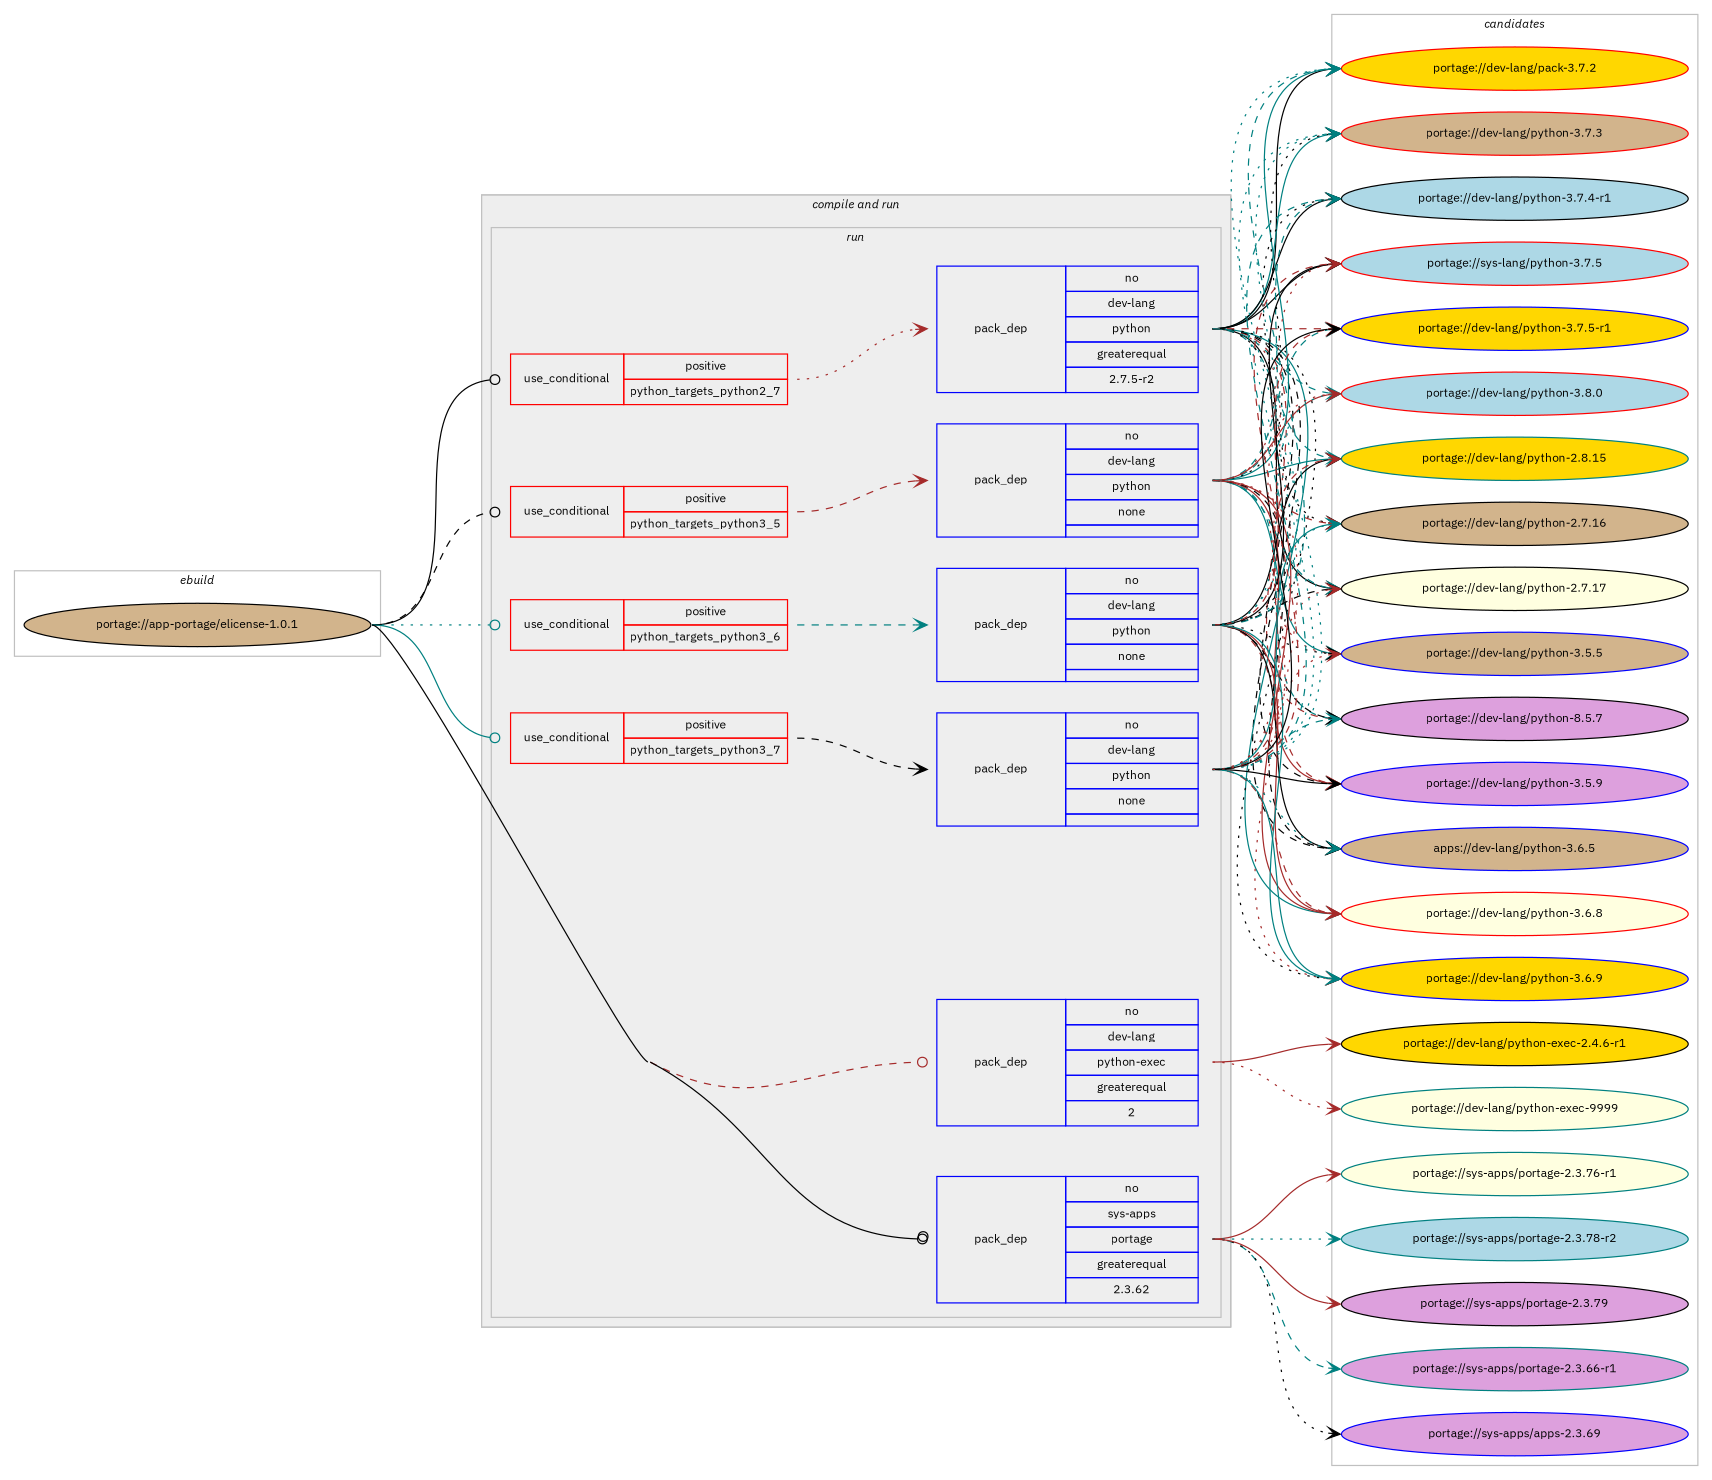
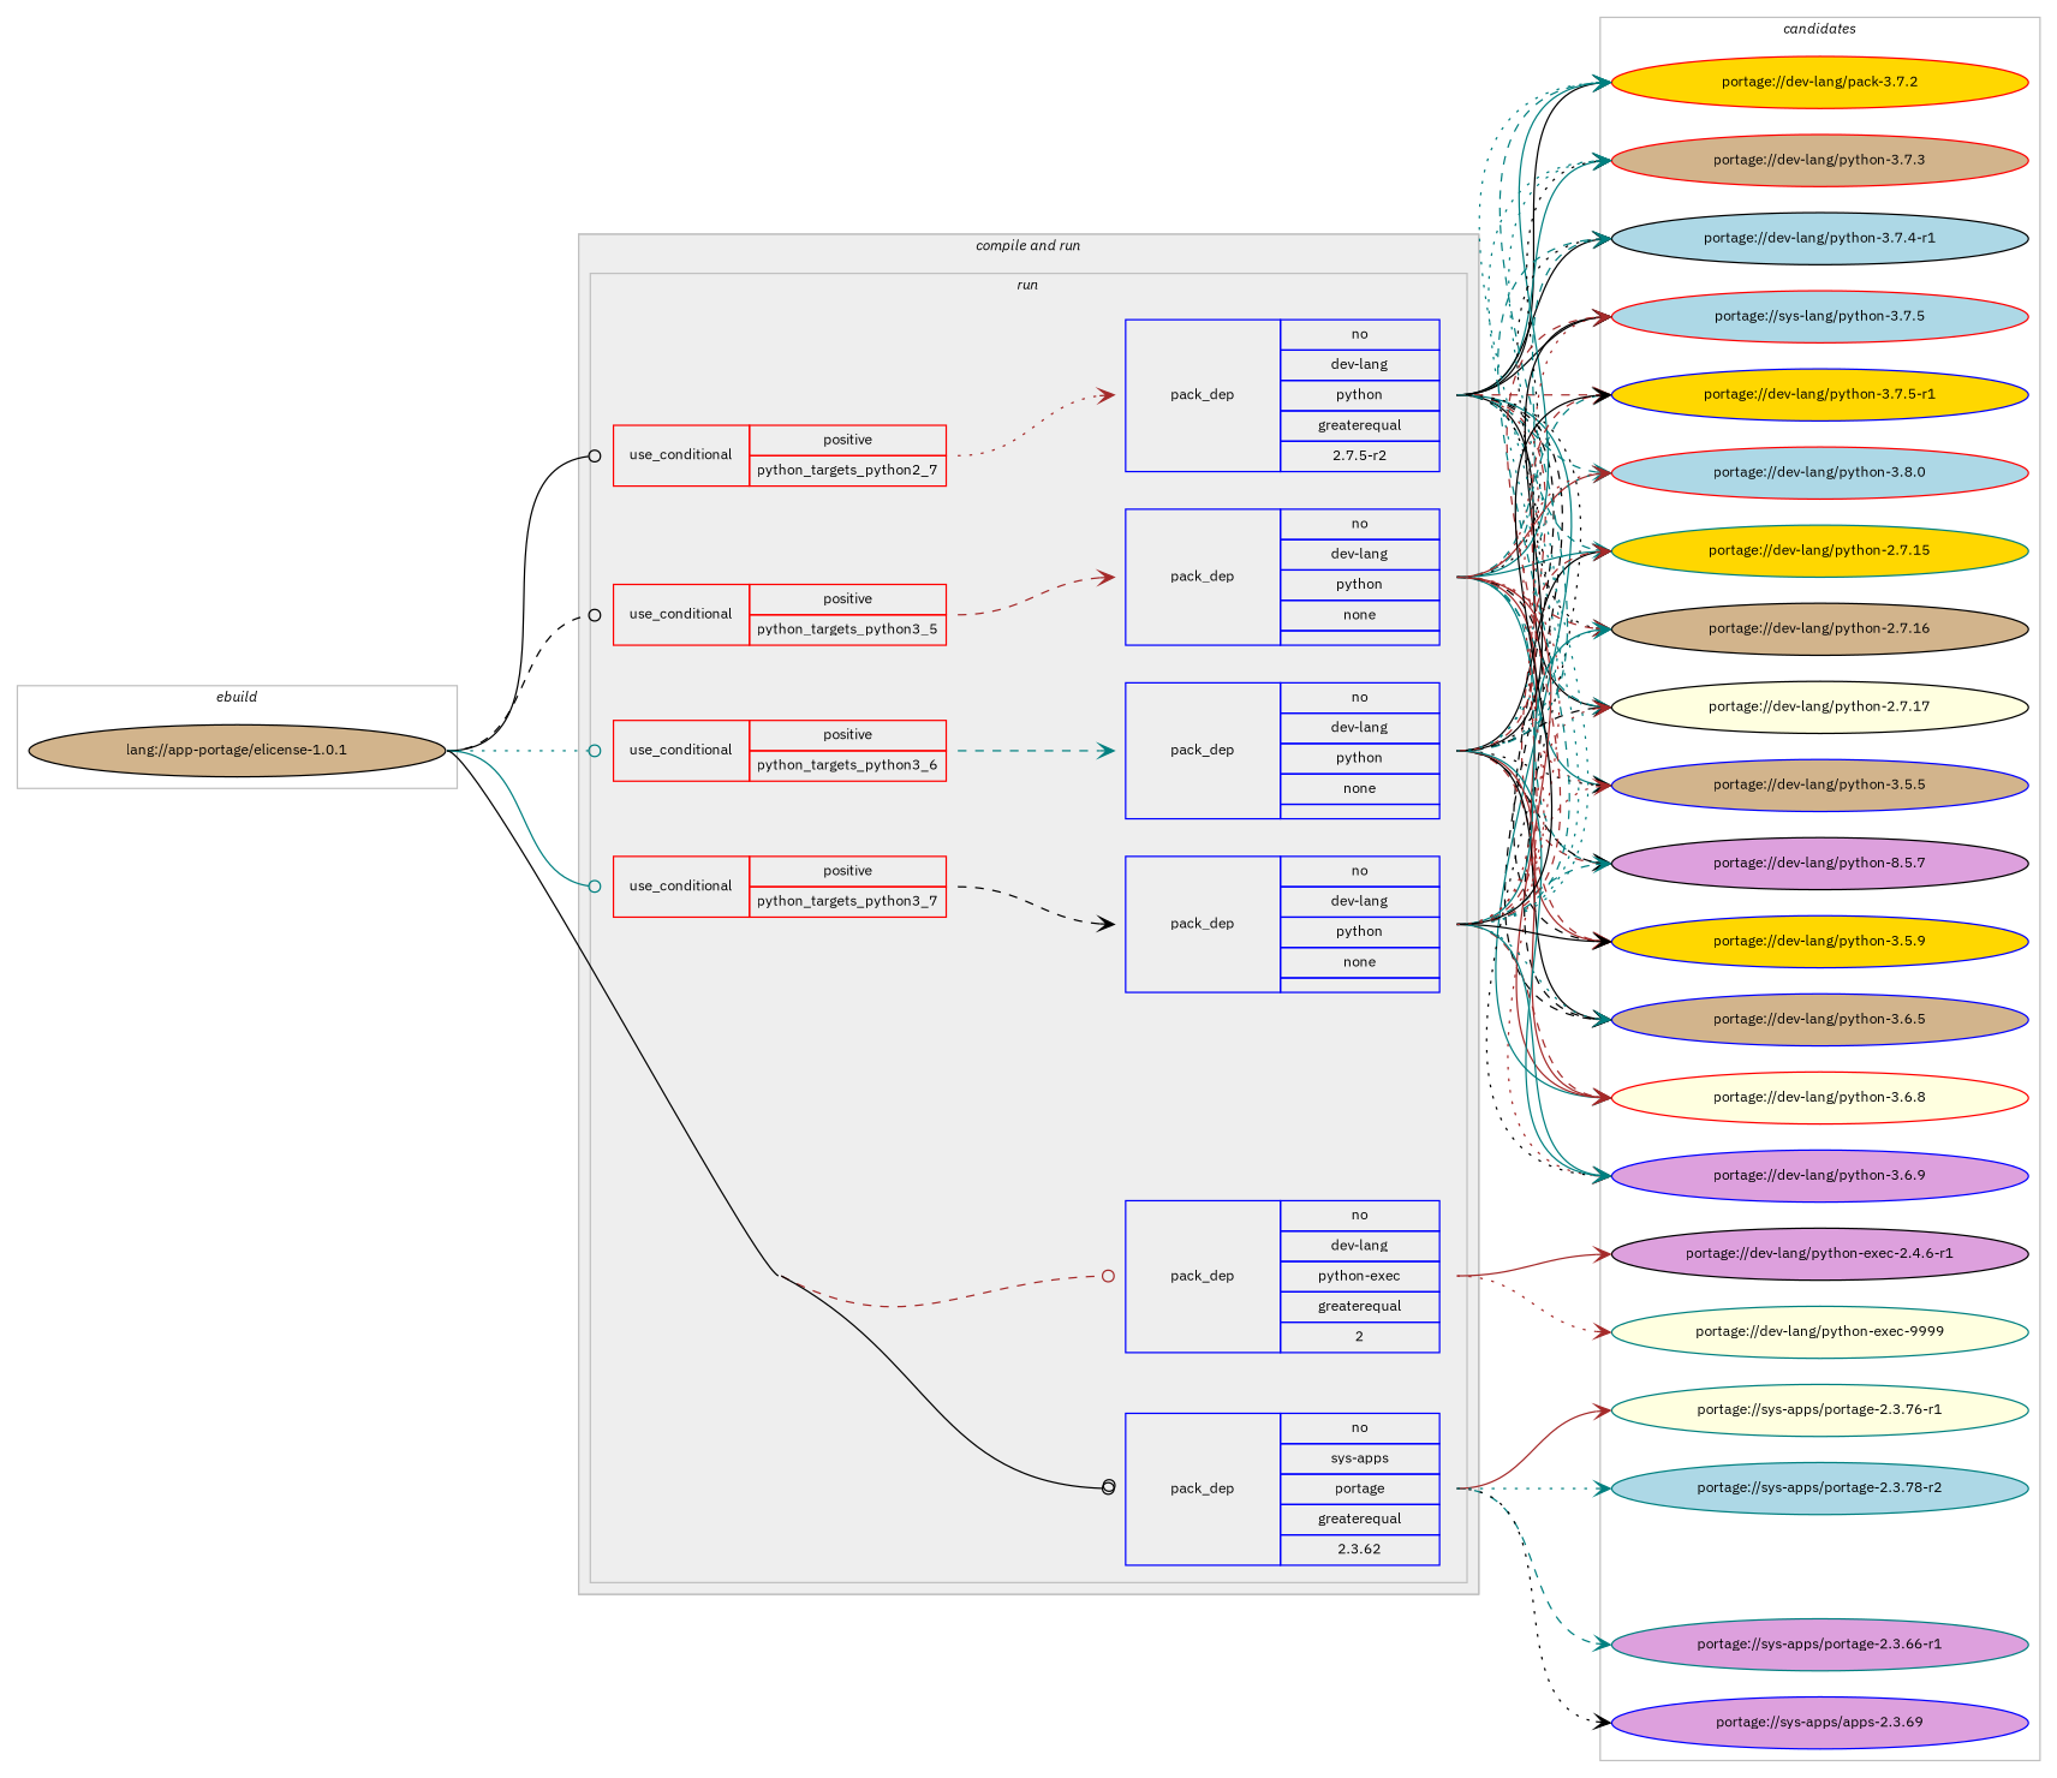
  digraph {
    compound=true
    concentrate=true
    fontname="IBM Plex Sans"
    fontsize=10
    newrank=true
    rankdir=LR
    ranksep=1.5
    node [color=blue fontname="IBM Plex Sans" fontsize=10 style=filled]
    edge [arrowhead=vee color=teal fontname="IBM Plex Sans" headport=w style=dashed tailport=e weight=100]
-   n1 [color=black fillcolor=tan label="portage://app-portage/elicense-1.0.1" width=4]
+   n1 [color=black fillcolor=tan label="lang://app-portage/elicense-1.0.1" width=4]
    n2 [label=<<TABLE BORDER="0" CELLBORDER="1" CELLSPACING="0" CELLPADDING="4" WIDTH="220"><TR><TD ROWSPAN="6" CELLPADDING="30">pack_dep</TD></TR><TR><TD WIDTH="110">no</TD></TR><TR><TD>dev-lang</TD></TR><TR><TD>python</TD></TR><TR><TD>greaterequal</TD></TR><TR><TD>2.7.5-r2</TD></TR></TABLE>> shape=none style=""]
    n3 [color=red label=<<TABLE BORDER="0" CELLBORDER="1" CELLSPACING="0" CELLPADDING="4"><TR><TD ROWSPAN="3" CELLPADDING="10">use_conditional</TD></TR><TR><TD>positive</TD></TR><TR><TD>python_targets_python2_7</TD></TR></TABLE>> shape=none style=""]
    n4 [label=<<TABLE BORDER="0" CELLBORDER="1" CELLSPACING="0" CELLPADDING="4" WIDTH="220"><TR><TD ROWSPAN="6" CELLPADDING="30">pack_dep</TD></TR><TR><TD WIDTH="110">no</TD></TR><TR><TD>dev-lang</TD></TR><TR><TD>python</TD></TR><TR><TD>none</TD></TR><TR><TD></TD></TR></TABLE>> shape=none style=""]
    n5 [color=red label=<<TABLE BORDER="0" CELLBORDER="1" CELLSPACING="0" CELLPADDING="4"><TR><TD ROWSPAN="3" CELLPADDING="10">use_conditional</TD></TR><TR><TD>positive</TD></TR><TR><TD>python_targets_python3_5</TD></TR></TABLE>> shape=none style=""]
    n6 [label=<<TABLE BORDER="0" CELLBORDER="1" CELLSPACING="0" CELLPADDING="4" WIDTH="220"><TR><TD ROWSPAN="6" CELLPADDING="30">pack_dep</TD></TR><TR><TD WIDTH="110">no</TD></TR><TR><TD>dev-lang</TD></TR><TR><TD>python</TD></TR><TR><TD>none</TD></TR><TR><TD></TD></TR></TABLE>> shape=none style=""]
    n7 [color=red label=<<TABLE BORDER="0" CELLBORDER="1" CELLSPACING="0" CELLPADDING="4"><TR><TD ROWSPAN="3" CELLPADDING="10">use_conditional</TD></TR><TR><TD>positive</TD></TR><TR><TD>python_targets_python3_6</TD></TR></TABLE>> shape=none style=""]
    n8 [label=<<TABLE BORDER="0" CELLBORDER="1" CELLSPACING="0" CELLPADDING="4" WIDTH="220"><TR><TD ROWSPAN="6" CELLPADDING="30">pack_dep</TD></TR><TR><TD WIDTH="110">no</TD></TR><TR><TD>dev-lang</TD></TR><TR><TD>python</TD></TR><TR><TD>none</TD></TR><TR><TD></TD></TR></TABLE>> shape=none style=""]
    n9 [color=red label=<<TABLE BORDER="0" CELLBORDER="1" CELLSPACING="0" CELLPADDING="4"><TR><TD ROWSPAN="3" CELLPADDING="10">use_conditional</TD></TR><TR><TD>positive</TD></TR><TR><TD>python_targets_python3_7</TD></TR></TABLE>> shape=none style=""]
    n10 [label=<<TABLE BORDER="0" CELLBORDER="1" CELLSPACING="0" CELLPADDING="4" WIDTH="220"><TR><TD ROWSPAN="6" CELLPADDING="30">pack_dep</TD></TR><TR><TD WIDTH="110">no</TD></TR><TR><TD>dev-lang</TD></TR><TR><TD>python-exec</TD></TR><TR><TD>greaterequal</TD></TR><TR><TD>2</TD></TR></TABLE>> shape=none style=""]
    n11 [label=<<TABLE BORDER="0" CELLBORDER="1" CELLSPACING="0" CELLPADDING="4" WIDTH="220"><TR><TD ROWSPAN="6" CELLPADDING="30">pack_dep</TD></TR><TR><TD WIDTH="110">no</TD></TR><TR><TD>sys-apps</TD></TR><TR><TD>portage</TD></TR><TR><TD>greaterequal</TD></TR><TR><TD>2.3.62</TD></TR></TABLE>> shape=none style=""]
-   n12 [color=teal fillcolor=gold label="portage://dev-lang/python-2.8.15" width=4]
+   n12 [color=teal fillcolor=gold label="portage://dev-lang/python-2.7.15" width=4]
    n13 [color=black fillcolor=tan label="portage://dev-lang/python-2.7.16" width=4]
    n14 [color=black fillcolor=lightyellow label="portage://dev-lang/python-2.7.17" width=4]
    n15 [fillcolor=tan label="portage://dev-lang/python-3.5.5" width=4]
    n16 [color=black fillcolor=plum label="portage://dev-lang/python-8.5.7" width=4]
-   n17 [fillcolor=plum label="portage://dev-lang/python-3.5.9" width=4]
-   n18 [fillcolor=tan label="apps://dev-lang/python-3.6.5" width=4]
+   n17 [fillcolor=gold label="portage://dev-lang/python-3.5.9" width=4]
+   n18 [fillcolor=tan label="portage://dev-lang/python-3.6.5" width=4]
    n19 [color=red fillcolor=lightyellow label="portage://dev-lang/python-3.6.8" width=4]
-   n20 [fillcolor=gold label="portage://dev-lang/python-3.6.9" width=4]
+   n20 [fillcolor=plum label="portage://dev-lang/python-3.6.9" width=4]
    n21 [color=red fillcolor=gold label="portage://dev-lang/pack-3.7.2" width=4]
    n22 [color=red fillcolor=tan label="portage://dev-lang/python-3.7.3" width=4]
    n23 [color=black fillcolor=lightblue label="portage://dev-lang/python-3.7.4-r1" width=4]
    n24 [color=red fillcolor=lightblue label="portage://sys-lang/python-3.7.5" width=4]
    n25 [fillcolor=gold label="portage://dev-lang/python-3.7.5-r1" width=4]
    n26 [color=red fillcolor=lightblue label="portage://dev-lang/python-3.8.0" width=4]
-   n27 [color=black fillcolor=gold label="portage://dev-lang/python-exec-2.4.6-r1" width=4]
+   n27 [color=black fillcolor=plum label="portage://dev-lang/python-exec-2.4.6-r1" width=4]
    n28 [color=teal fillcolor=lightyellow label="portage://dev-lang/python-exec-9999" width=4]
    n29 [color=teal fillcolor=plum label="portage://sys-apps/portage-2.3.66-r1" width=4]
    n30 [fillcolor=plum label="portage://sys-apps/apps-2.3.69" width=4]
    n31 [color=teal fillcolor=lightyellow label="portage://sys-apps/portage-2.3.76-r1" width=4]
    n32 [color=teal fillcolor=lightblue label="portage://sys-apps/portage-2.3.78-r2" width=4]
-   n33 [color=black fillcolor=plum label="portage://sys-apps/portage-2.3.79" width=4]
    subgraph cluster_1 {
      color=gray
      label=<<i>ebuild</i>>
      rank=same
      n1
    }
    subgraph cluster_2 {
      color=gray
      label=<<i>dependencies</i>>
      subgraph cluster_3 {
        color=gray
        fillcolor="#eeeeee"
        label=<<i>compile</i>>
        style=filled
      }
      subgraph cluster_4 {
        color=gray
        fillcolor="#eeeeee"
        label=<<i>compile and run</i>>
        style=filled
      }
      subgraph cluster_5 {
        color=gray
        fillcolor="#eeeeee"
        label=<<i>run</i>>
        style=filled
        subgraph sub_6 {
          color=gray
          fillcolor="#eeeeee"
          label=<<i>run</i>>
          style=filled
          n3
          subgraph sub_7 {
            color=gray
            fillcolor="#eeeeee"
            label=<<i>run</i>>
            style=filled
            n2
          }
        }
        subgraph sub_8 {
          color=gray
          fillcolor="#eeeeee"
          label=<<i>run</i>>
          style=filled
          n5
          subgraph sub_9 {
            color=gray
            fillcolor="#eeeeee"
            label=<<i>run</i>>
            style=filled
            n4
          }
        }
        subgraph sub_10 {
          color=gray
          fillcolor="#eeeeee"
          label=<<i>run</i>>
          style=filled
          n7
          subgraph sub_11 {
            color=gray
            fillcolor="#eeeeee"
            label=<<i>run</i>>
            style=filled
            n6
          }
        }
        subgraph sub_12 {
          color=gray
          fillcolor="#eeeeee"
          label=<<i>run</i>>
          style=filled
          n9
          subgraph sub_13 {
            color=gray
            fillcolor="#eeeeee"
            label=<<i>run</i>>
            style=filled
            n8
          }
        }
        subgraph sub_14 {
          color=gray
          fillcolor="#eeeeee"
          label=<<i>run</i>>
          style=filled
          n10
        }
        subgraph sub_15 {
          color=gray
          fillcolor="#eeeeee"
          label=<<i>run</i>>
          style=filled
          n11
        }
      }
    }
    subgraph cluster_16 {
      color=gray
      label=<<i>candidates</i>>
      rank=same
      subgraph sub_17 {
        color=black
        label=<<i>candidates</i>>
        nodesep=1
        rank=same
        n12
        n13
        n14
        n15
        n16
        n17
        n18
        n19
        n20
        n21
        n22
        n23
        n24
        n25
        n26
      }
      subgraph sub_18 {
        color=black
        label=<<i>candidates</i>>
        nodesep=1
        rank=same
        n12
        n13
        n14
        n15
        n16
        n17
        n18
        n19
        n20
        n21
        n22
        n23
        n24
        n25
        n26
      }
      subgraph sub_19 {
        color=black
        label=<<i>candidates</i>>
        nodesep=1
        rank=same
        n12
        n13
        n14
        n15
        n16
        n17
        n18
        n19
        n20
        n21
        n22
        n23
        n24
        n25
        n26
      }
      subgraph sub_20 {
        color=black
        label=<<i>candidates</i>>
        nodesep=1
        rank=same
        n12
        n13
        n14
        n15
        n16
        n17
        n18
        n19
        n20
        n21
        n22
        n23
        n24
        n25
        n26
      }
      subgraph sub_21 {
        color=black
        label=<<i>candidates</i>>
        nodesep=1
        rank=same
        n27
        n28
      }
      subgraph sub_22 {
        color=black
        label=<<i>candidates</i>>
        nodesep=1
        rank=same
        n29
        n30
        n31
        n32
-       n33
      }
    }
    n1 -> n3 [arrowhead=odot color=black style=solid weight=20]
    n1 -> n5 [arrowhead=odot color=black weight=20]
    n1 -> n7 [arrowhead=odot style=dotted weight=20]
    n1 -> n9 [arrowhead=odot style=solid weight=20]
    n1 -> n10 [arrowhead=odot color=brown weight=20]
    n1 -> n11 [arrowhead=odot color=black style=solid weight=20]
    n2 -> n12
    n2 -> n13 [color=black style=dotted]
    n2 -> n14 [color=black style=solid]
    n2 -> n15 [color=brown style=dotted]
    n2 -> n16 [color=brown]
    n2 -> n17 [color=black]
    n2 -> n18 [color=black]
    n2 -> n19 [style=solid]
    n2 -> n20 [color=black style=dotted]
    n2 -> n21 [color=black style=solid]
    n2 -> n22 [style=solid]
    n2 -> n23 [color=black style=solid]
    n2 -> n24 [color=black style=solid]
    n2 -> n25 [color=brown]
    n2 -> n26
    n3 -> n2 [color=brown style=dotted weight=20]
    n4 -> n12 [style=solid]
    n4 -> n13 [color=brown]
    n4 -> n14
    n4 -> n15 [style=solid]
    n4 -> n16
    n4 -> n17 [color=brown style=solid]
    n4 -> n18 [color=black]
    n4 -> n19 [color=brown style=solid]
    n4 -> n20 [color=brown style=dotted]
    n4 -> n21 [style=solid]
    n4 -> n22 [color=black style=dotted]
    n4 -> n23
    n4 -> n24 [color=brown style=dotted]
    n4 -> n25
    n4 -> n26 [color=brown style=solid]
    n5 -> n4 [color=brown weight=20]
    n6 -> n12 [color=black style=solid]
    n6 -> n13 [style=dotted]
    n6 -> n14 [color=black]
    n6 -> n15 [color=black style=dotted]
    n6 -> n16 [color=black]
    n6 -> n17 [color=brown]
    n6 -> n18 [color=black style=solid]
    n6 -> n19 [color=brown style=solid]
    n6 -> n20 [style=solid]
    n6 -> n21
    n6 -> n22 [style=dotted]
    n6 -> n23 [color=black style=dotted]
    n6 -> n24 [color=black style=solid]
    n6 -> n25 [color=brown]
    n6 -> n26 [style=dotted]
    n7 -> n6 [weight=20]
    n8 -> n12 [color=brown]
    n8 -> n13 [style=solid]
    n8 -> n14 [color=brown style=dotted]
    n8 -> n15 [color=brown style=dotted]
    n8 -> n16
    n8 -> n17 [color=black style=solid]
    n8 -> n18 [style=dotted]
    n8 -> n19 [color=brown]
    n8 -> n20 [style=solid]
    n8 -> n21 [style=dotted]
    n8 -> n22 [style=dotted]
    n8 -> n23
    n8 -> n24 [color=brown]
    n8 -> n25 [color=black style=solid]
    n8 -> n26 [color=brown style=dotted]
    n9 -> n8 [color=black weight=20]
    n10 -> n27 [color=brown style=solid]
    n10 -> n28 [color=brown style=dotted]
    n11 -> n29
    n11 -> n30 [color=black style=dotted]
    n11 -> n31 [color=brown style=solid]
    n11 -> n32 [style=dotted]
-   n11 -> n33 [color=brown style=solid]
  }
